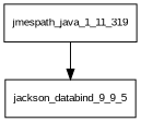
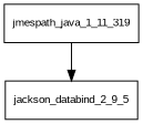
  digraph {
    fontname="Liberation Sans"
    node [fontsize=10.0 shape=box fontname="Liberation Sans"]
    jmespath_java_1_11_319
-   jackson_databind_2_9_5 [label=jackson_databind_9_9_5]
+   jackson_databind_2_9_5
    jmespath_java_1_11_319 -> jackson_databind_2_9_5 [fontname="Liberation Sans"]
  }
